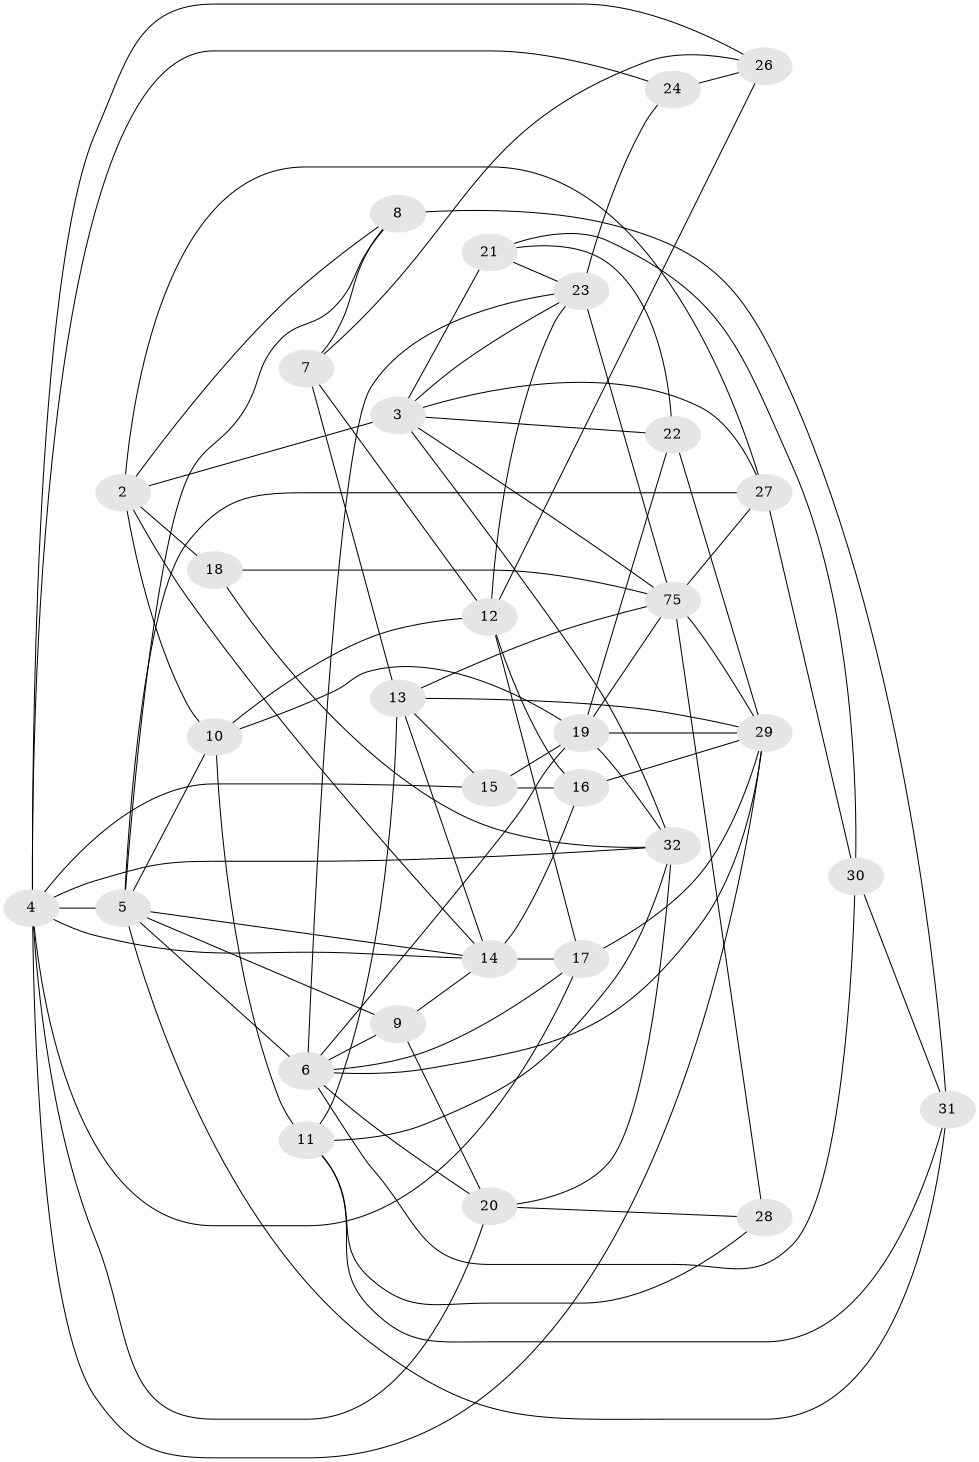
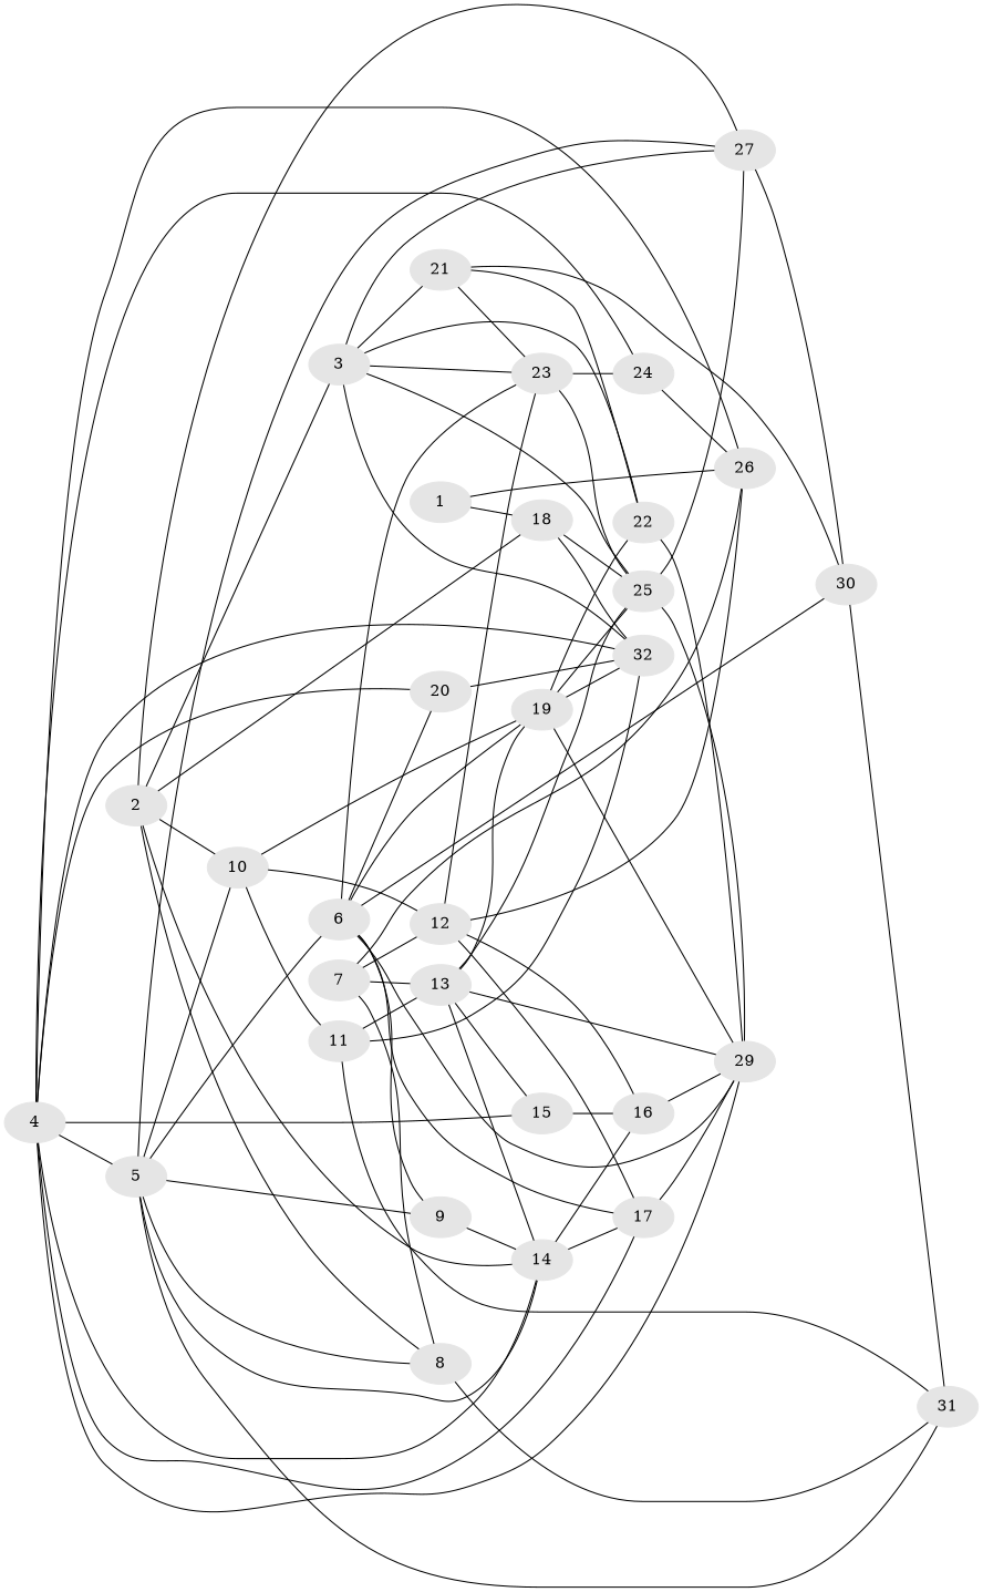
  graph {
    rankdir=LR
    node [color=gray90 style=filled]
    edge [weight=1.0]
+   1
    18
    26
-   25 [label=75]
+   25
    32
    2
    3
    8
    10
    14
    27
    21
    22
    23
    31
    19
    12
    11
    17
    16
    30
    29
    24
-   28
    4
    5
    15
    20
    6
    9
    7
    13
+   1 -- 18
+   1 -- 26
    18 -- 25
    18 -- 32
    25 -- 27
    25 -- 29
-   25 -- 28
    2 -- 18
    2 -- 3
    2 -- 8
    2 -- 10
    2 -- 14
    2 -- 27
    3 -- 25
    3 -- 32
    3 -- 27
    3 -- 21
    3 -- 22
    3 -- 23
    8 -- 31
    10 -- 19
    10 -- 12
    10 -- 11
    14 -- 17
    14 -- 16
    27 -- 30
    21 -- 22
    21 -- 23
    21 -- 30
    22 -- 29
    23 -- 25
    23 -- 24
    19 -- 25 [weight=2.0]
    19 -- 32
    19 -- 22
    19 -- 29 [weight=3.0]
    12 -- 26
    12 -- 23
    12 -- 17
    12 -- 16
    11 -- 32
    11 -- 31
-   11 -- 28
    11 -- 13
    17 -- 29 [weight=2.0]
    16 -- 29
    30 -- 31
    24 -- 26
    4 -- 26
    4 -- 32
    4 -- 14
    4 -- 17
    4 -- 29
    4 -- 24
    4 -- 5
    4 -- 15
    4 -- 20
    5 -- 8
    5 -- 10
    5 -- 14
    5 -- 27
    5 -- 31
    5 -- 6
    5 -- 9
-   15 -- 19 [weight=2.0]
+   13 -- 19 [weight=2.0]
    15 -- 16 [weight=2.0]
    20 -- 32
-   20 -- 28
    6 -- 23
    6 -- 19
    6 -- 17 [weight=2.0]
    6 -- 30
    6 -- 29
    6 -- 20
    6 -- 9
    9 -- 14
-   9 -- 20
    7 -- 26
    7 -- 8
    7 -- 12
    7 -- 13
    13 -- 25
    13 -- 14
    13 -- 29
    13 -- 15
  }
